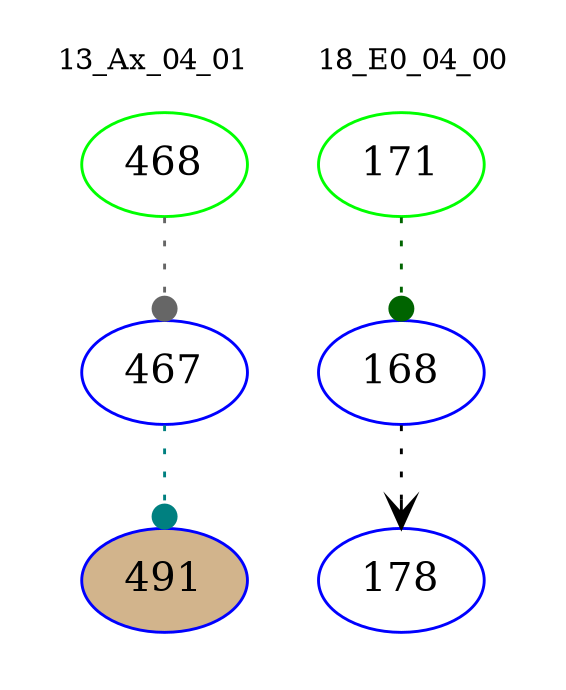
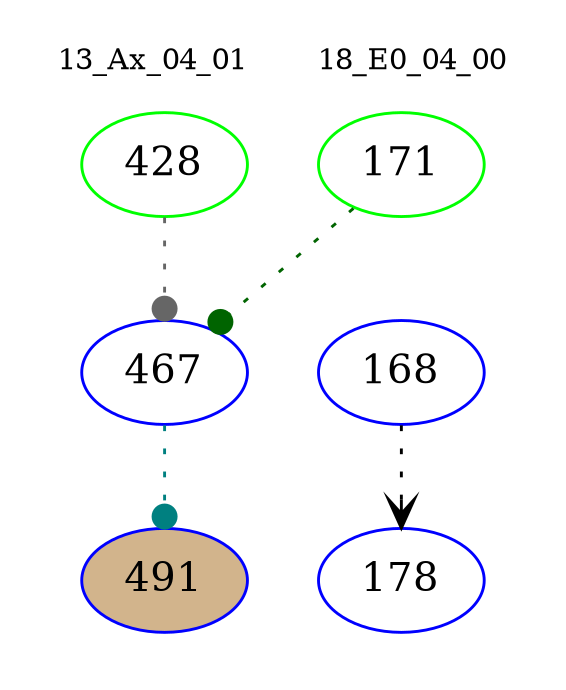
  digraph {
    node [color=blue fillcolor=white style=filled]
    edge [arrowhead=dot style=dotted]
-   n1 [color=green label=468]
+   n1 [color=green label=428]
    n2 [label=467]
    n3 [fillcolor=tan label=491]
    n4 [color=green label=171]
    n5 [label=168]
    n6 [label=178]
    subgraph cluster_1 {
      color=white
      fontsize=10
      label="13_Ax_04_01"
      n1
      n2
      n3
    }
    subgraph cluster_2 {
      color=white
      fontsize=10
      label="18_E0_04_00"
      n4
      n5
      n6
    }
    n1 -> n2 [color=gray40]
    n2 -> n3 [color=teal]
-   n4 -> n5 [color=darkgreen]
+   n4 -> n2 [color=darkgreen]
    n5 -> n6 [arrowhead=vee color=black]
  }
